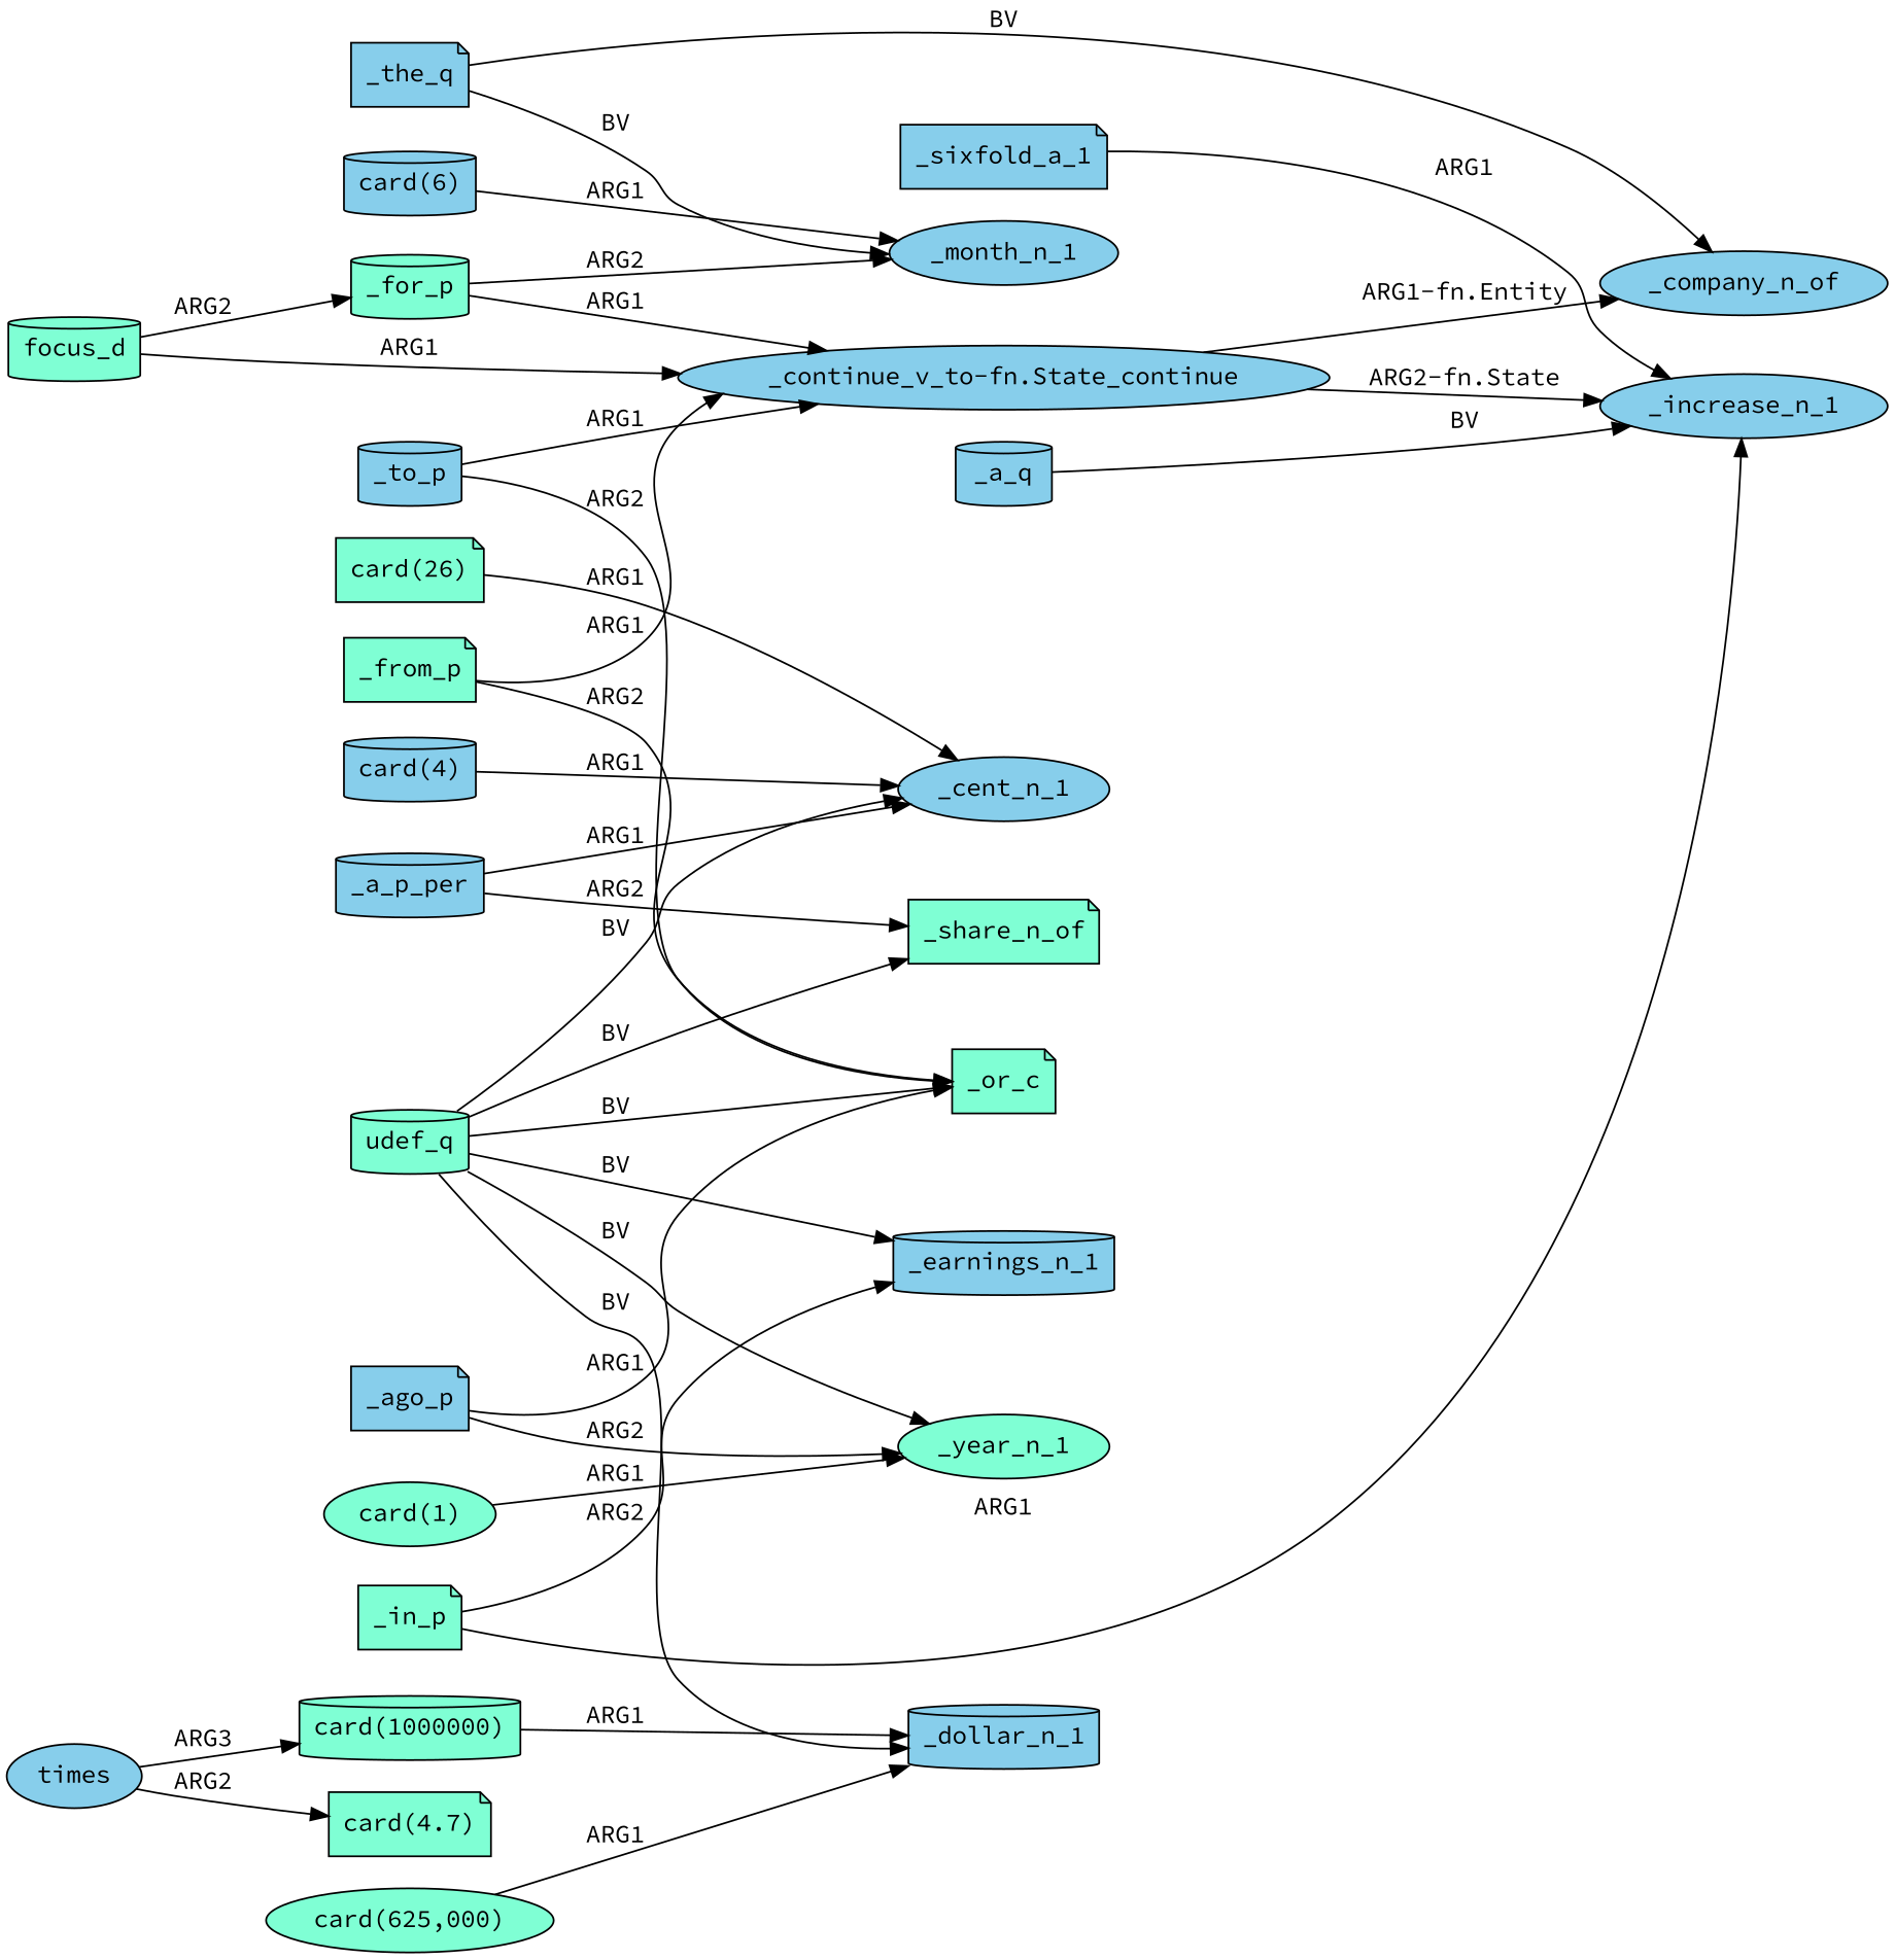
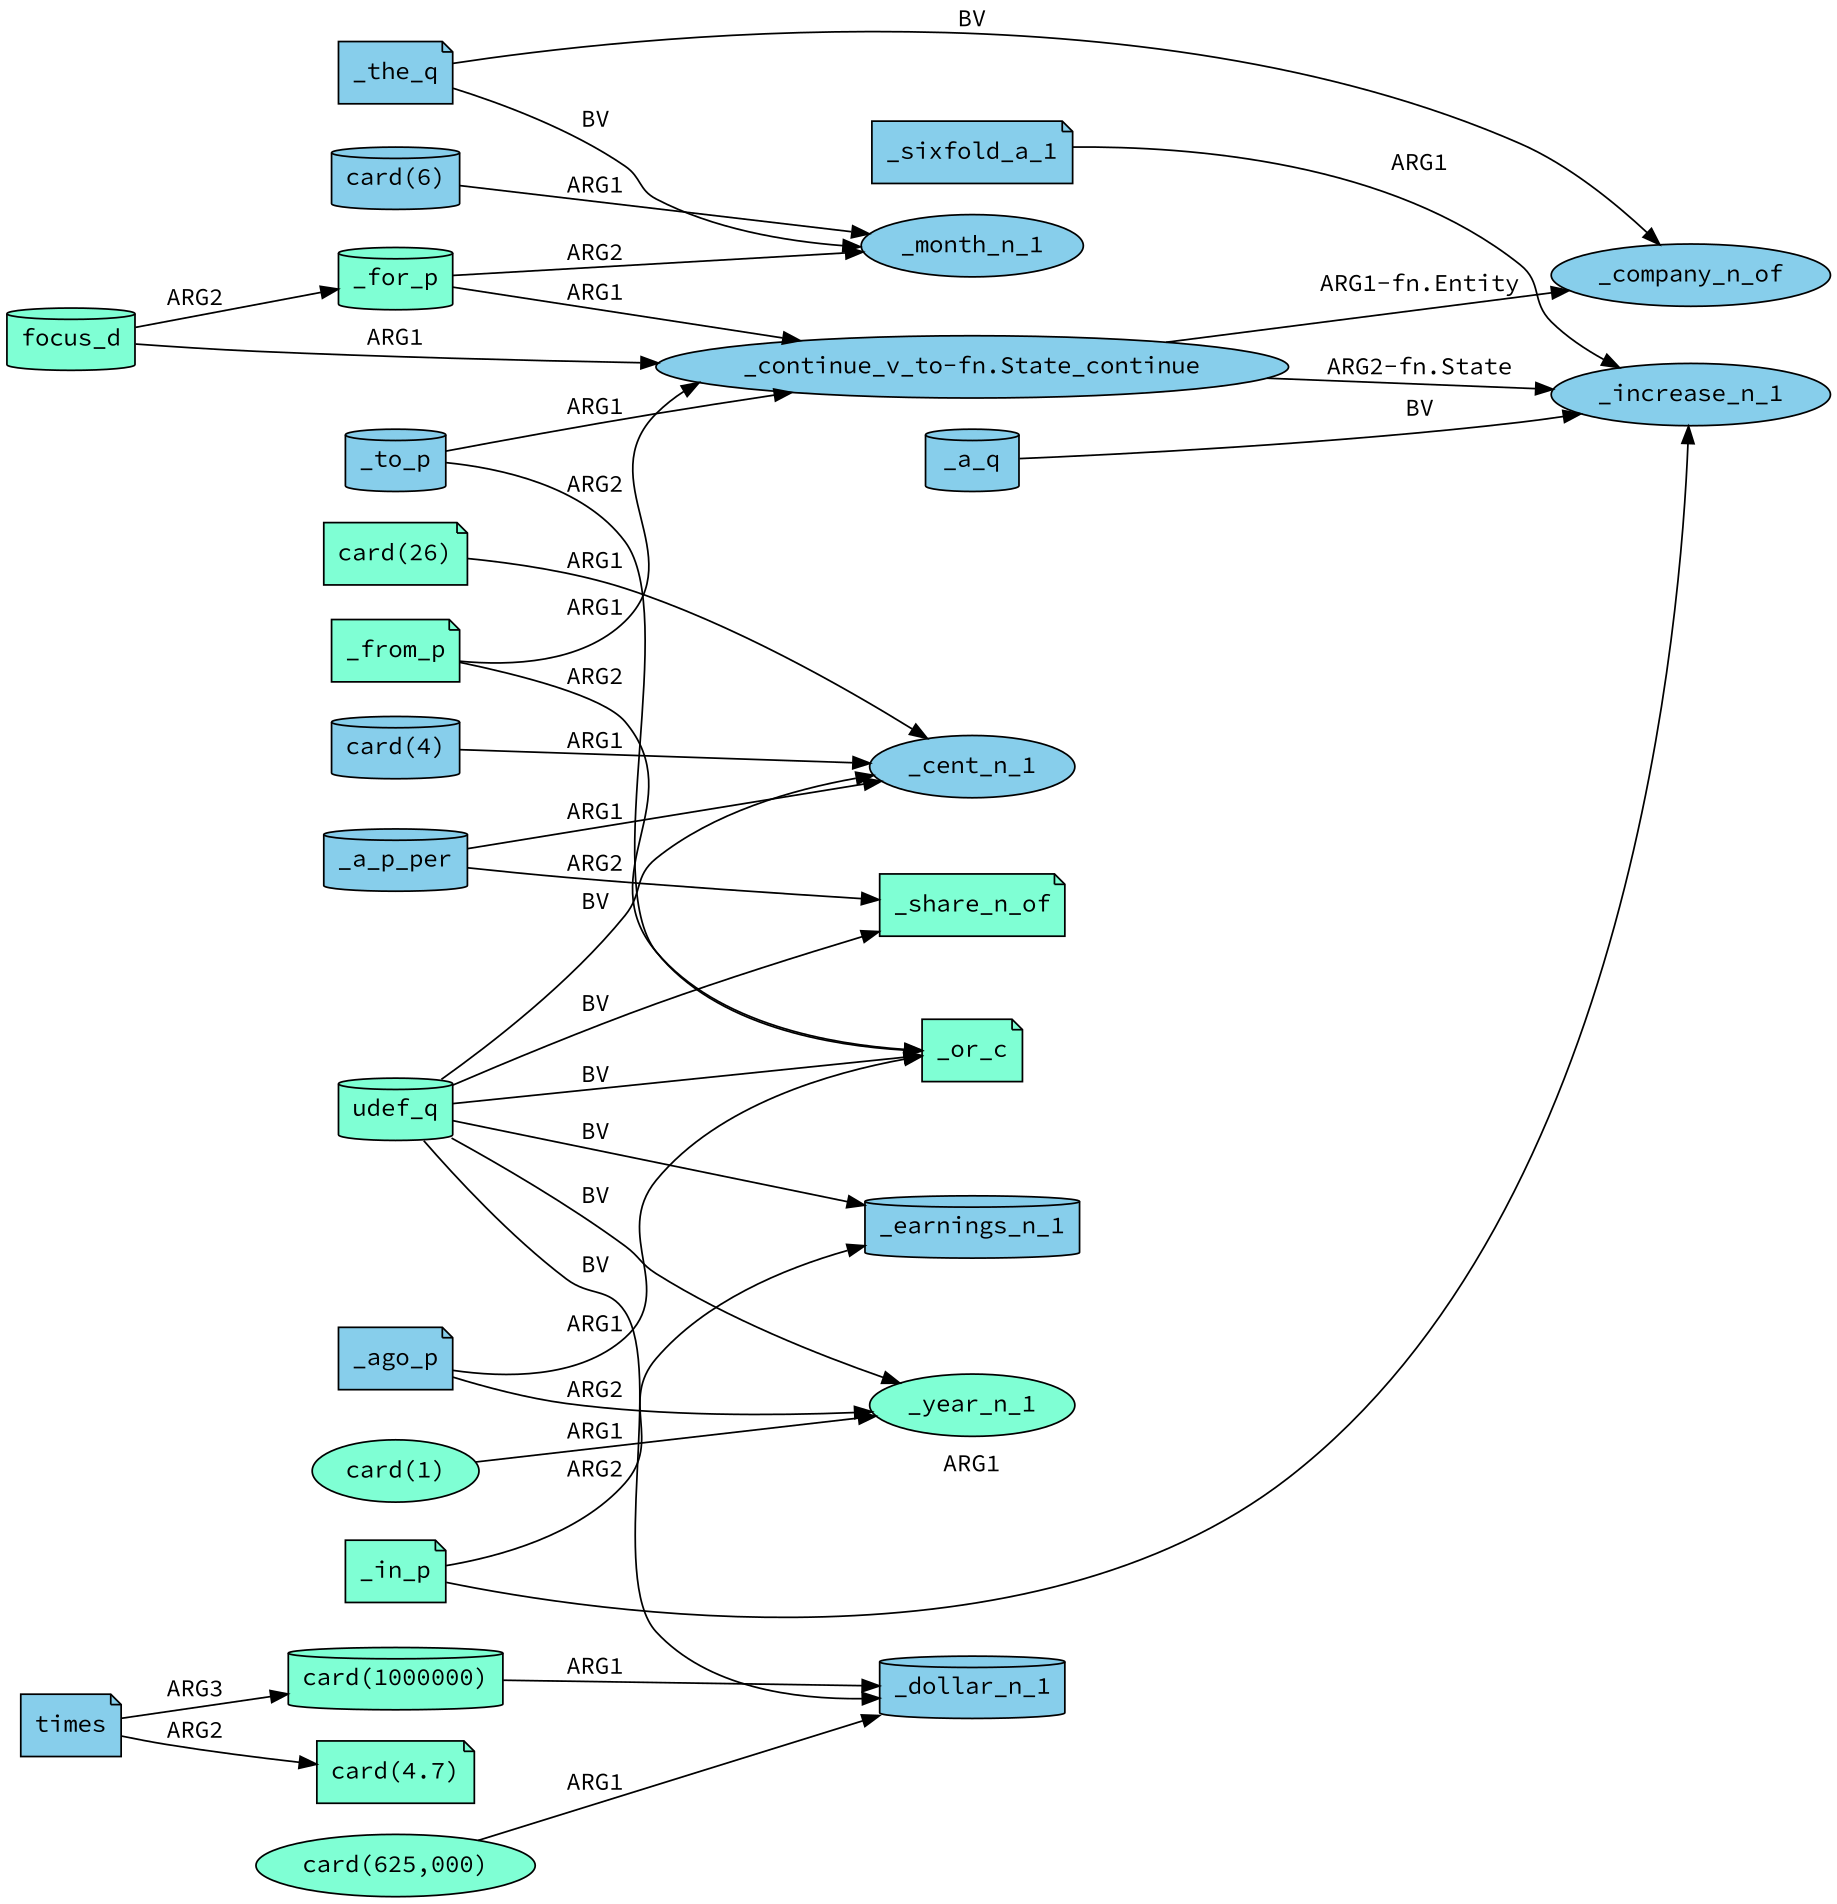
  digraph {
    fontname="Source Code Pro"
    rankdir=LR
    node [fillcolor=skyblue fontname="Source Code Pro" shape=cylinder style=filled]
    edge [fontname="Source Code Pro"]
    _or_c [fillcolor=aquamarine shape=note]
    _to_p
    n3 [label="_continue_v_to-fn.State_continue" shape=ellipse]
    _company_n_of [shape=ellipse]
    _increase_n_1 [shape=ellipse]
    _sixfold_a_1 [shape=note]
    _cent_n_1 [shape=ellipse]
    _a_p_per
    _share_n_of [fillcolor=aquamarine shape=note]
    "card(1)" [fillcolor=aquamarine shape=ellipse]
    _year_n_1 [fillcolor=aquamarine shape=ellipse]
    "card(4)"
    _the_q [shape=note]
    _month_n_1 [shape=ellipse]
    "card(625,000)" [fillcolor=aquamarine shape=ellipse]
    _dollar_n_1
-   times [shape=ellipse]
+   times [shape=note]
    "card(1000000)" [fillcolor=aquamarine]
    "card(4.7)" [fillcolor=aquamarine shape=note]
    _from_p [fillcolor=aquamarine shape=note]
    "card(26)" [fillcolor=aquamarine shape=note]
    udef_q [fillcolor=aquamarine]
    _earnings_n_1
    _for_p [fillcolor=aquamarine]
    _in_p [fillcolor=aquamarine shape=note]
    focus_d [fillcolor=aquamarine]
    _ago_p [shape=note]
    _a_q
    "card(6)"
    _to_p -> _or_c [label=ARG2]
    _to_p -> n3 [label=ARG1]
    n3 -> _company_n_of [label="ARG1-fn.Entity"]
    n3 -> _increase_n_1 [label="ARG2-fn.State"]
    _sixfold_a_1 -> _increase_n_1 [label=ARG1]
    _a_p_per -> _cent_n_1 [label=ARG1]
    _a_p_per -> _share_n_of [label=ARG2]
    "card(1)" -> _year_n_1 [label=ARG1]
    "card(4)" -> _cent_n_1 [label=ARG1]
    _the_q -> _company_n_of [label=BV]
    _the_q -> _month_n_1 [label=BV]
    "card(625,000)" -> _dollar_n_1 [label=ARG1]
    times -> "card(1000000)" [label=ARG3]
    times -> "card(4.7)" [label=ARG2]
    "card(1000000)" -> _dollar_n_1 [label=ARG1]
    _from_p -> _or_c [label=ARG2]
    _from_p -> n3 [label=ARG1]
    "card(26)" -> _cent_n_1 [label=ARG1]
    udef_q -> _or_c [label=BV]
    udef_q -> _cent_n_1 [label=BV]
    udef_q -> _share_n_of [label=BV]
    udef_q -> _year_n_1 [label=BV]
    udef_q -> _dollar_n_1 [label=BV]
    udef_q -> _earnings_n_1 [label=BV]
    _for_p -> n3 [label=ARG1]
    _for_p -> _month_n_1 [label=ARG2]
    _in_p -> _increase_n_1 [label=ARG1]
    _in_p -> _earnings_n_1 [label=ARG2]
    focus_d -> n3 [label=ARG1]
    focus_d -> _for_p [label=ARG2]
    _ago_p -> _or_c [label=ARG1]
    _ago_p -> _year_n_1 [label=ARG2]
    _a_q -> _increase_n_1 [label=BV]
    "card(6)" -> _month_n_1 [label=ARG1]
  }
